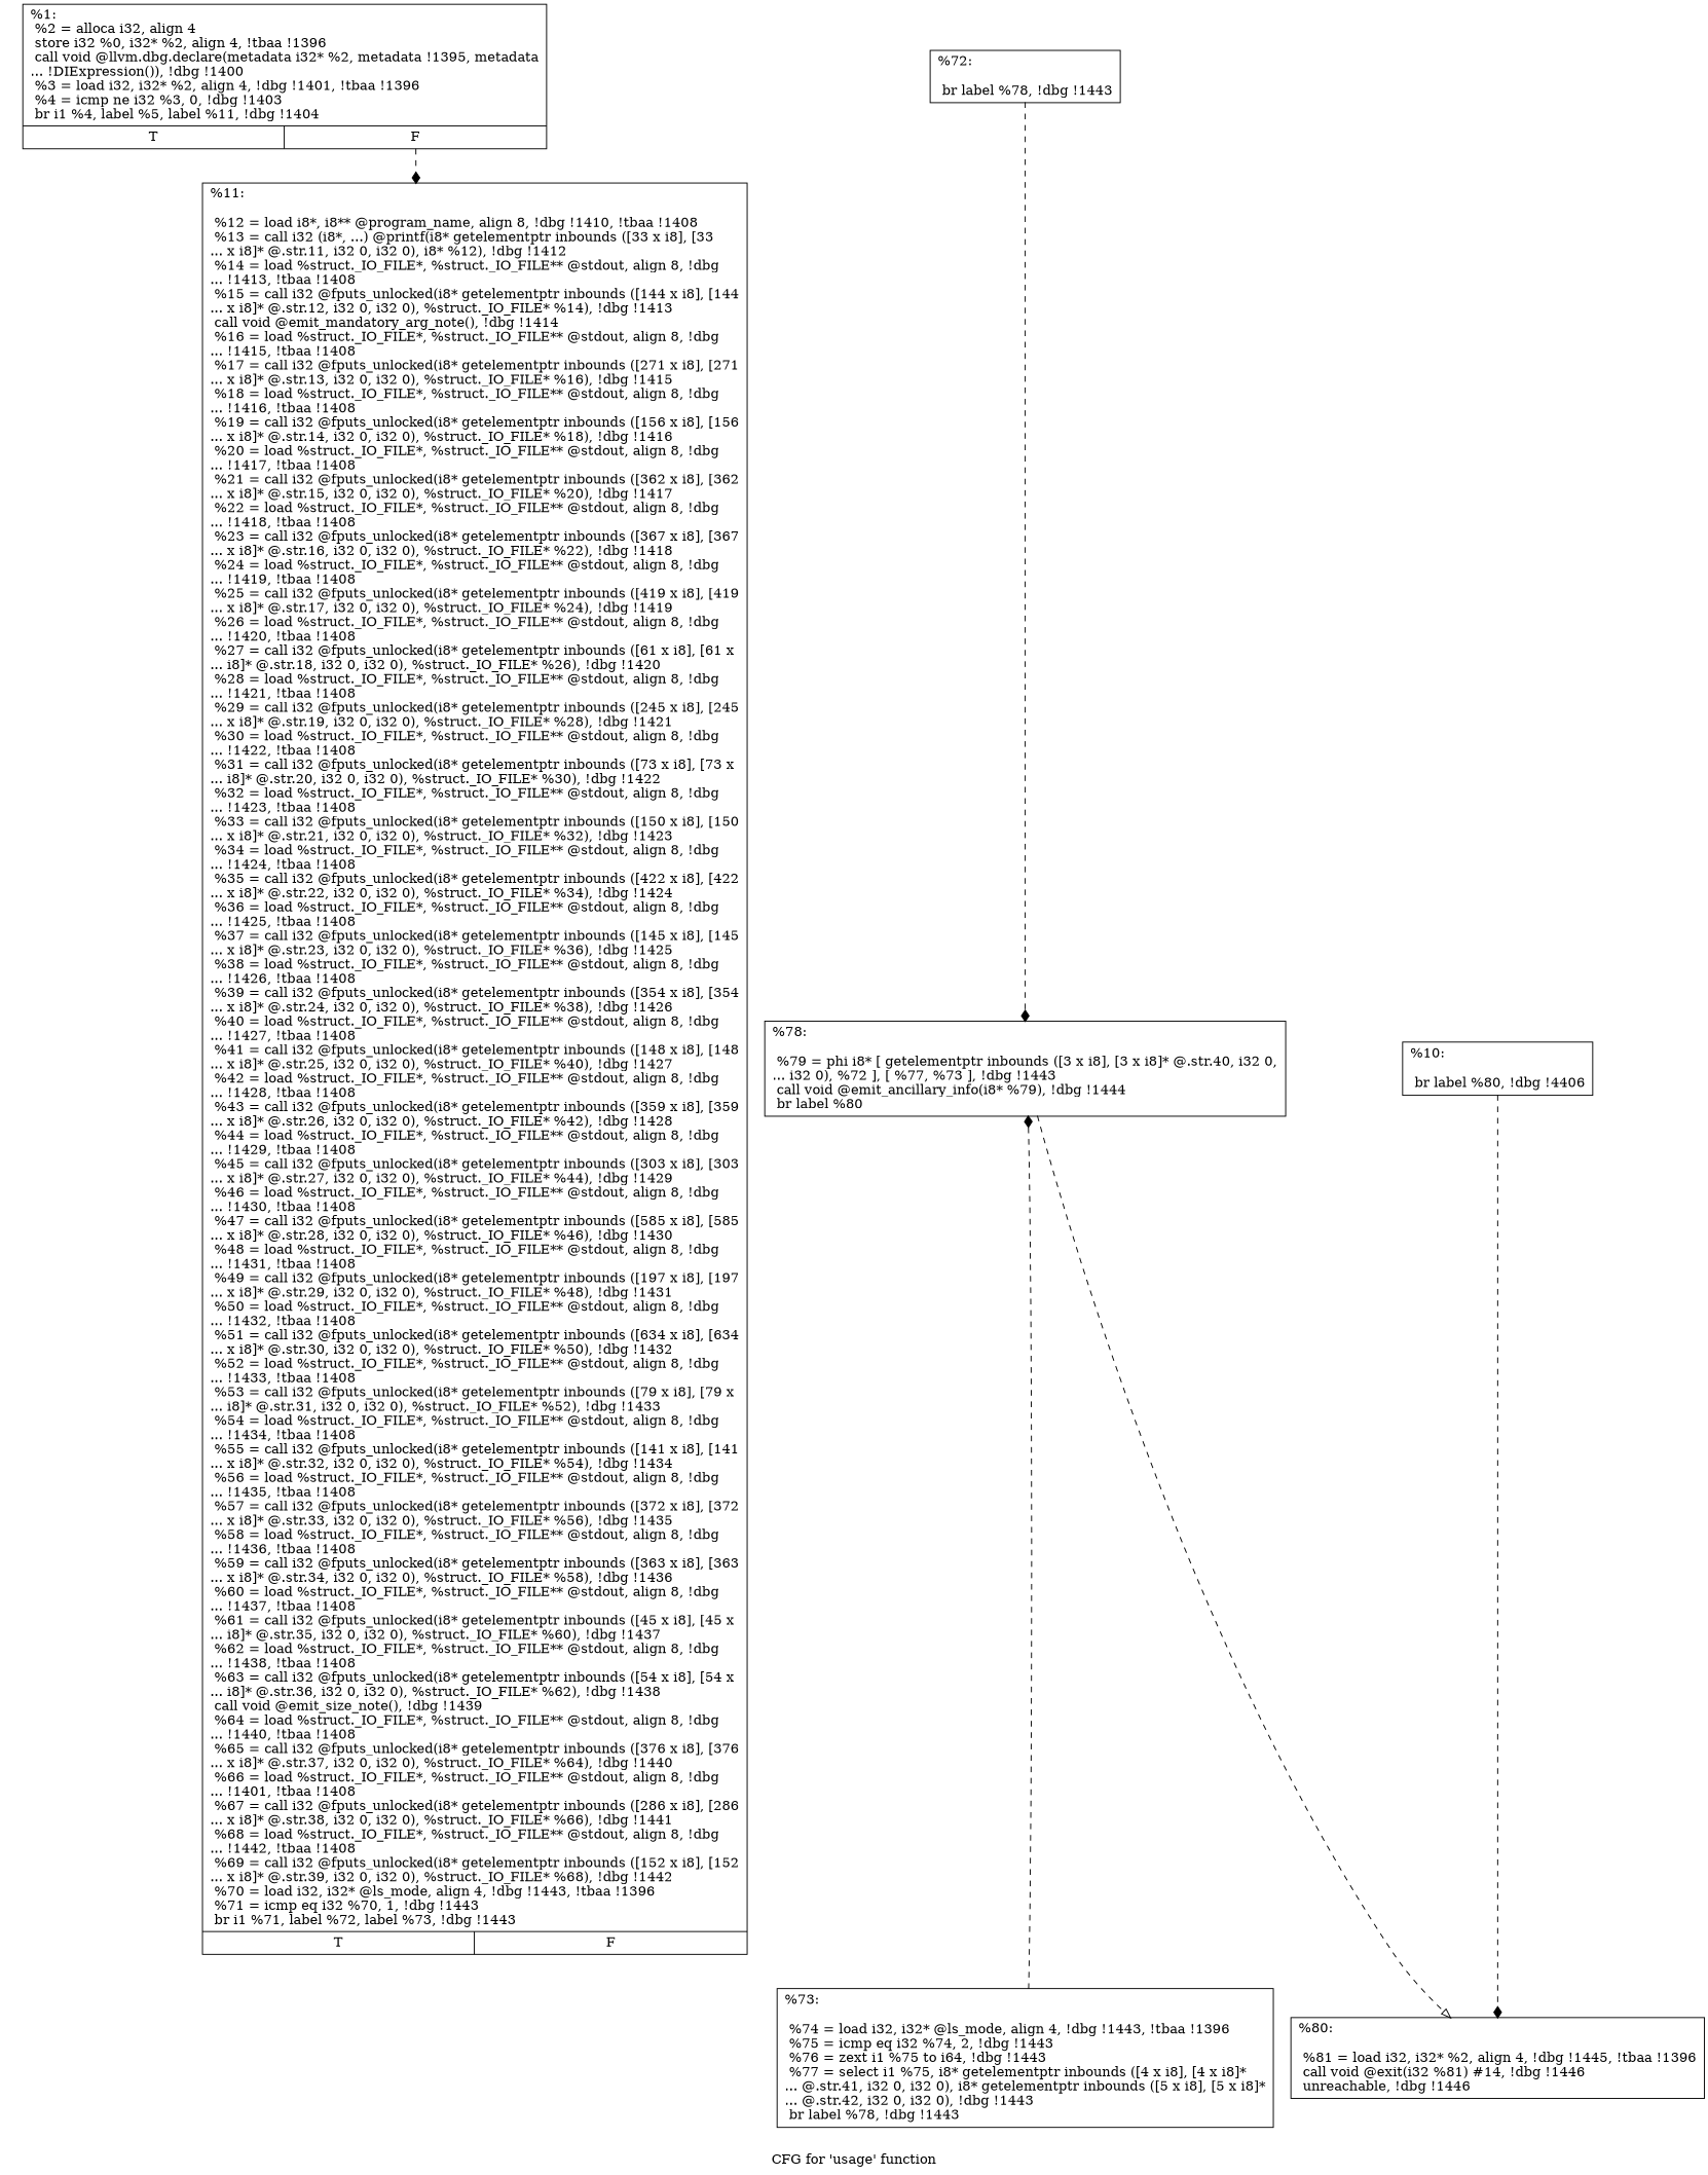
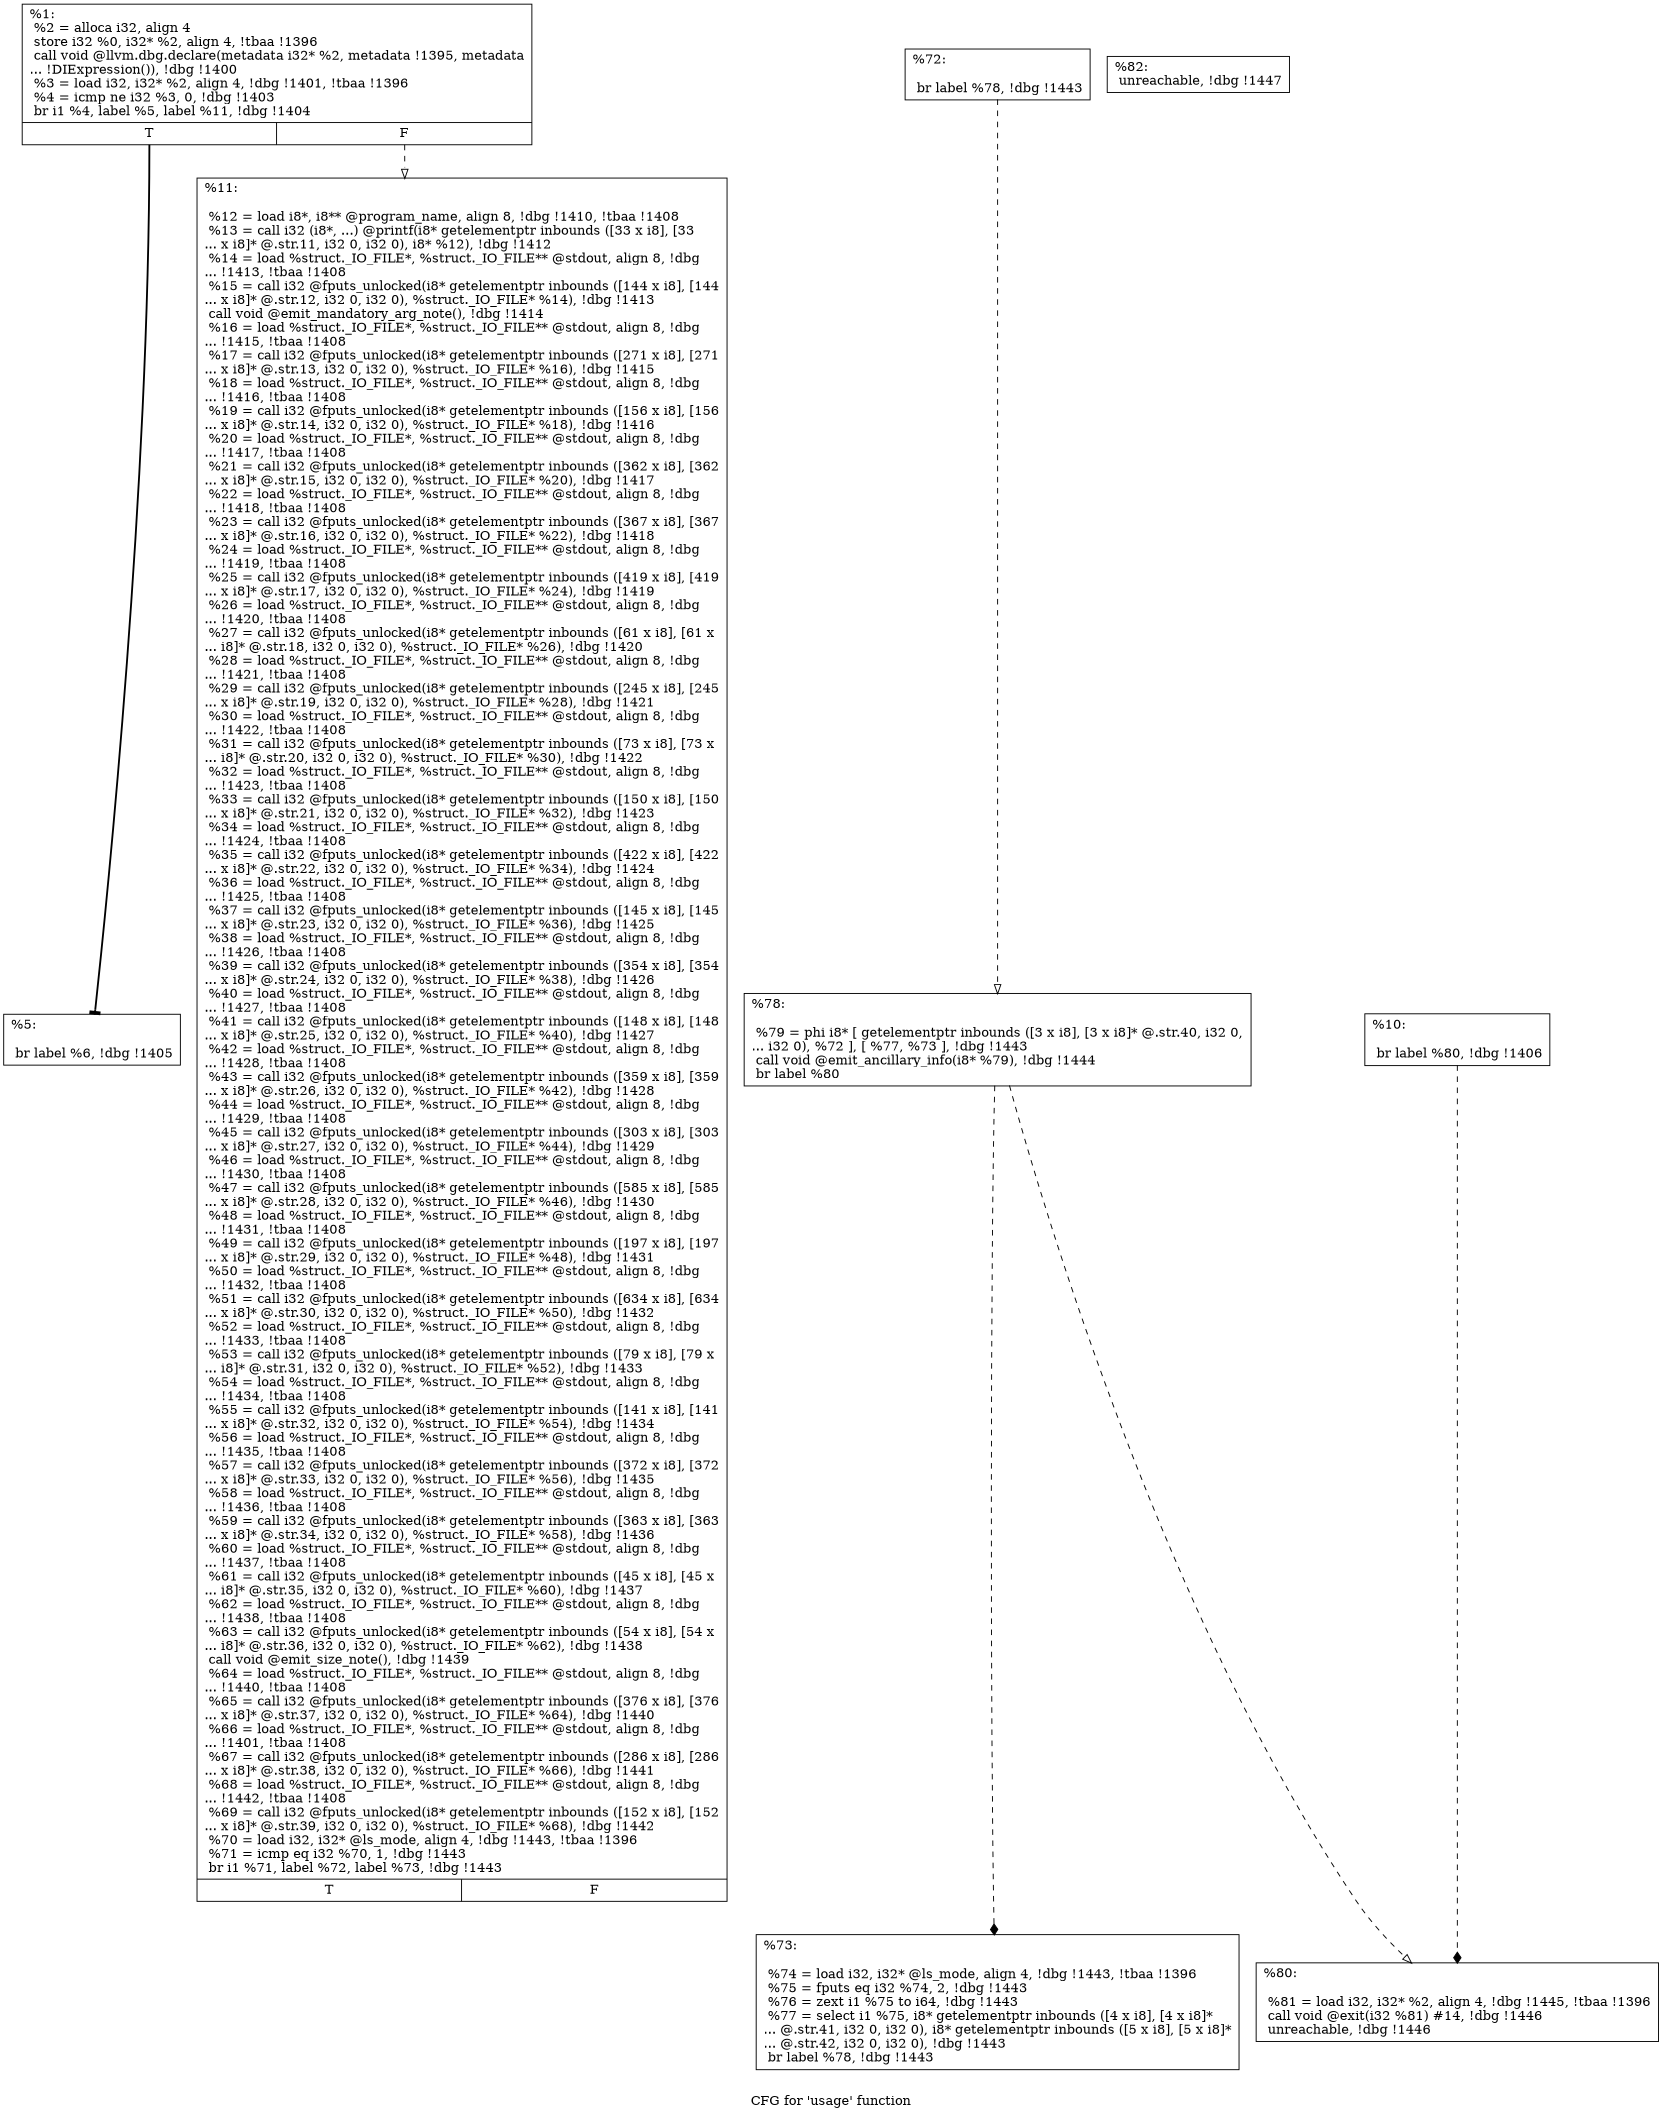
  digraph {
    label="CFG for 'usage' function"
    node [shape=record]
    edge [arrowhead=diamond style=dashed]
    n1 [label="{%1:\l  %2 = alloca i32, align 4\l  store i32 %0, i32* %2, align 4, !tbaa !1396\l  call void @llvm.dbg.declare(metadata i32* %2, metadata !1395, metadata\l... !DIExpression()), !dbg !1400\l  %3 = load i32, i32* %2, align 4, !dbg !1401, !tbaa !1396\l  %4 = icmp ne i32 %3, 0, !dbg !1403\l  br i1 %4, label %5, label %11, !dbg !1404\l|{<s0>T|<s1>F}}"]
+   n2 [label="{%5:\l\l  br label %6, !dbg !1405\l}"]
    n3 [label="{%11:\l\l  %12 = load i8*, i8** @program_name, align 8, !dbg !1410, !tbaa !1408\l  %13 = call i32 (i8*, ...) @printf(i8* getelementptr inbounds ([33 x i8], [33\l... x i8]* @.str.11, i32 0, i32 0), i8* %12), !dbg !1412\l  %14 = load %struct._IO_FILE*, %struct._IO_FILE** @stdout, align 8, !dbg\l... !1413, !tbaa !1408\l  %15 = call i32 @fputs_unlocked(i8* getelementptr inbounds ([144 x i8], [144\l... x i8]* @.str.12, i32 0, i32 0), %struct._IO_FILE* %14), !dbg !1413\l  call void @emit_mandatory_arg_note(), !dbg !1414\l  %16 = load %struct._IO_FILE*, %struct._IO_FILE** @stdout, align 8, !dbg\l... !1415, !tbaa !1408\l  %17 = call i32 @fputs_unlocked(i8* getelementptr inbounds ([271 x i8], [271\l... x i8]* @.str.13, i32 0, i32 0), %struct._IO_FILE* %16), !dbg !1415\l  %18 = load %struct._IO_FILE*, %struct._IO_FILE** @stdout, align 8, !dbg\l... !1416, !tbaa !1408\l  %19 = call i32 @fputs_unlocked(i8* getelementptr inbounds ([156 x i8], [156\l... x i8]* @.str.14, i32 0, i32 0), %struct._IO_FILE* %18), !dbg !1416\l  %20 = load %struct._IO_FILE*, %struct._IO_FILE** @stdout, align 8, !dbg\l... !1417, !tbaa !1408\l  %21 = call i32 @fputs_unlocked(i8* getelementptr inbounds ([362 x i8], [362\l... x i8]* @.str.15, i32 0, i32 0), %struct._IO_FILE* %20), !dbg !1417\l  %22 = load %struct._IO_FILE*, %struct._IO_FILE** @stdout, align 8, !dbg\l... !1418, !tbaa !1408\l  %23 = call i32 @fputs_unlocked(i8* getelementptr inbounds ([367 x i8], [367\l... x i8]* @.str.16, i32 0, i32 0), %struct._IO_FILE* %22), !dbg !1418\l  %24 = load %struct._IO_FILE*, %struct._IO_FILE** @stdout, align 8, !dbg\l... !1419, !tbaa !1408\l  %25 = call i32 @fputs_unlocked(i8* getelementptr inbounds ([419 x i8], [419\l... x i8]* @.str.17, i32 0, i32 0), %struct._IO_FILE* %24), !dbg !1419\l  %26 = load %struct._IO_FILE*, %struct._IO_FILE** @stdout, align 8, !dbg\l... !1420, !tbaa !1408\l  %27 = call i32 @fputs_unlocked(i8* getelementptr inbounds ([61 x i8], [61 x\l... i8]* @.str.18, i32 0, i32 0), %struct._IO_FILE* %26), !dbg !1420\l  %28 = load %struct._IO_FILE*, %struct._IO_FILE** @stdout, align 8, !dbg\l... !1421, !tbaa !1408\l  %29 = call i32 @fputs_unlocked(i8* getelementptr inbounds ([245 x i8], [245\l... x i8]* @.str.19, i32 0, i32 0), %struct._IO_FILE* %28), !dbg !1421\l  %30 = load %struct._IO_FILE*, %struct._IO_FILE** @stdout, align 8, !dbg\l... !1422, !tbaa !1408\l  %31 = call i32 @fputs_unlocked(i8* getelementptr inbounds ([73 x i8], [73 x\l... i8]* @.str.20, i32 0, i32 0), %struct._IO_FILE* %30), !dbg !1422\l  %32 = load %struct._IO_FILE*, %struct._IO_FILE** @stdout, align 8, !dbg\l... !1423, !tbaa !1408\l  %33 = call i32 @fputs_unlocked(i8* getelementptr inbounds ([150 x i8], [150\l... x i8]* @.str.21, i32 0, i32 0), %struct._IO_FILE* %32), !dbg !1423\l  %34 = load %struct._IO_FILE*, %struct._IO_FILE** @stdout, align 8, !dbg\l... !1424, !tbaa !1408\l  %35 = call i32 @fputs_unlocked(i8* getelementptr inbounds ([422 x i8], [422\l... x i8]* @.str.22, i32 0, i32 0), %struct._IO_FILE* %34), !dbg !1424\l  %36 = load %struct._IO_FILE*, %struct._IO_FILE** @stdout, align 8, !dbg\l... !1425, !tbaa !1408\l  %37 = call i32 @fputs_unlocked(i8* getelementptr inbounds ([145 x i8], [145\l... x i8]* @.str.23, i32 0, i32 0), %struct._IO_FILE* %36), !dbg !1425\l  %38 = load %struct._IO_FILE*, %struct._IO_FILE** @stdout, align 8, !dbg\l... !1426, !tbaa !1408\l  %39 = call i32 @fputs_unlocked(i8* getelementptr inbounds ([354 x i8], [354\l... x i8]* @.str.24, i32 0, i32 0), %struct._IO_FILE* %38), !dbg !1426\l  %40 = load %struct._IO_FILE*, %struct._IO_FILE** @stdout, align 8, !dbg\l... !1427, !tbaa !1408\l  %41 = call i32 @fputs_unlocked(i8* getelementptr inbounds ([148 x i8], [148\l... x i8]* @.str.25, i32 0, i32 0), %struct._IO_FILE* %40), !dbg !1427\l  %42 = load %struct._IO_FILE*, %struct._IO_FILE** @stdout, align 8, !dbg\l... !1428, !tbaa !1408\l  %43 = call i32 @fputs_unlocked(i8* getelementptr inbounds ([359 x i8], [359\l... x i8]* @.str.26, i32 0, i32 0), %struct._IO_FILE* %42), !dbg !1428\l  %44 = load %struct._IO_FILE*, %struct._IO_FILE** @stdout, align 8, !dbg\l... !1429, !tbaa !1408\l  %45 = call i32 @fputs_unlocked(i8* getelementptr inbounds ([303 x i8], [303\l... x i8]* @.str.27, i32 0, i32 0), %struct._IO_FILE* %44), !dbg !1429\l  %46 = load %struct._IO_FILE*, %struct._IO_FILE** @stdout, align 8, !dbg\l... !1430, !tbaa !1408\l  %47 = call i32 @fputs_unlocked(i8* getelementptr inbounds ([585 x i8], [585\l... x i8]* @.str.28, i32 0, i32 0), %struct._IO_FILE* %46), !dbg !1430\l  %48 = load %struct._IO_FILE*, %struct._IO_FILE** @stdout, align 8, !dbg\l... !1431, !tbaa !1408\l  %49 = call i32 @fputs_unlocked(i8* getelementptr inbounds ([197 x i8], [197\l... x i8]* @.str.29, i32 0, i32 0), %struct._IO_FILE* %48), !dbg !1431\l  %50 = load %struct._IO_FILE*, %struct._IO_FILE** @stdout, align 8, !dbg\l... !1432, !tbaa !1408\l  %51 = call i32 @fputs_unlocked(i8* getelementptr inbounds ([634 x i8], [634\l... x i8]* @.str.30, i32 0, i32 0), %struct._IO_FILE* %50), !dbg !1432\l  %52 = load %struct._IO_FILE*, %struct._IO_FILE** @stdout, align 8, !dbg\l... !1433, !tbaa !1408\l  %53 = call i32 @fputs_unlocked(i8* getelementptr inbounds ([79 x i8], [79 x\l... i8]* @.str.31, i32 0, i32 0), %struct._IO_FILE* %52), !dbg !1433\l  %54 = load %struct._IO_FILE*, %struct._IO_FILE** @stdout, align 8, !dbg\l... !1434, !tbaa !1408\l  %55 = call i32 @fputs_unlocked(i8* getelementptr inbounds ([141 x i8], [141\l... x i8]* @.str.32, i32 0, i32 0), %struct._IO_FILE* %54), !dbg !1434\l  %56 = load %struct._IO_FILE*, %struct._IO_FILE** @stdout, align 8, !dbg\l... !1435, !tbaa !1408\l  %57 = call i32 @fputs_unlocked(i8* getelementptr inbounds ([372 x i8], [372\l... x i8]* @.str.33, i32 0, i32 0), %struct._IO_FILE* %56), !dbg !1435\l  %58 = load %struct._IO_FILE*, %struct._IO_FILE** @stdout, align 8, !dbg\l... !1436, !tbaa !1408\l  %59 = call i32 @fputs_unlocked(i8* getelementptr inbounds ([363 x i8], [363\l... x i8]* @.str.34, i32 0, i32 0), %struct._IO_FILE* %58), !dbg !1436\l  %60 = load %struct._IO_FILE*, %struct._IO_FILE** @stdout, align 8, !dbg\l... !1437, !tbaa !1408\l  %61 = call i32 @fputs_unlocked(i8* getelementptr inbounds ([45 x i8], [45 x\l... i8]* @.str.35, i32 0, i32 0), %struct._IO_FILE* %60), !dbg !1437\l  %62 = load %struct._IO_FILE*, %struct._IO_FILE** @stdout, align 8, !dbg\l... !1438, !tbaa !1408\l  %63 = call i32 @fputs_unlocked(i8* getelementptr inbounds ([54 x i8], [54 x\l... i8]* @.str.36, i32 0, i32 0), %struct._IO_FILE* %62), !dbg !1438\l  call void @emit_size_note(), !dbg !1439\l  %64 = load %struct._IO_FILE*, %struct._IO_FILE** @stdout, align 8, !dbg\l... !1440, !tbaa !1408\l  %65 = call i32 @fputs_unlocked(i8* getelementptr inbounds ([376 x i8], [376\l... x i8]* @.str.37, i32 0, i32 0), %struct._IO_FILE* %64), !dbg !1440\l  %66 = load %struct._IO_FILE*, %struct._IO_FILE** @stdout, align 8, !dbg\l... !1401, !tbaa !1408\l  %67 = call i32 @fputs_unlocked(i8* getelementptr inbounds ([286 x i8], [286\l... x i8]* @.str.38, i32 0, i32 0), %struct._IO_FILE* %66), !dbg !1441\l  %68 = load %struct._IO_FILE*, %struct._IO_FILE** @stdout, align 8, !dbg\l... !1442, !tbaa !1408\l  %69 = call i32 @fputs_unlocked(i8* getelementptr inbounds ([152 x i8], [152\l... x i8]* @.str.39, i32 0, i32 0), %struct._IO_FILE* %68), !dbg !1442\l  %70 = load i32, i32* @ls_mode, align 4, !dbg !1443, !tbaa !1396\l  %71 = icmp eq i32 %70, 1, !dbg !1443\l  br i1 %71, label %72, label %73, !dbg !1443\l|{<s0>T|<s1>F}}"]
    n4 [label="{%72:\l\l  br label %78, !dbg !1443\l}"]
    n5 [label="{%78:\l\l  %79 = phi i8* [ getelementptr inbounds ([3 x i8], [3 x i8]* @.str.40, i32 0,\l... i32 0), %72 ], [ %77, %73 ], !dbg !1443\l  call void @emit_ancillary_info(i8* %79), !dbg !1444\l  br label %80\l}"]
-   n6 [label="{%73:\l\l  %74 = load i32, i32* @ls_mode, align 4, !dbg !1443, !tbaa !1396\l  %75 = icmp eq i32 %74, 2, !dbg !1443\l  %76 = zext i1 %75 to i64, !dbg !1443\l  %77 = select i1 %75, i8* getelementptr inbounds ([4 x i8], [4 x i8]*\l... @.str.41, i32 0, i32 0), i8* getelementptr inbounds ([5 x i8], [5 x i8]*\l... @.str.42, i32 0, i32 0), !dbg !1443\l  br label %78, !dbg !1443\l}"]
-   n7 [label="{%10:\l\l  br label %80, !dbg !4406\l}"]
+   n6 [label="{%73:\l\l  %74 = load i32, i32* @ls_mode, align 4, !dbg !1443, !tbaa !1396\l  %75 = fputs eq i32 %74, 2, !dbg !1443\l  %76 = zext i1 %75 to i64, !dbg !1443\l  %77 = select i1 %75, i8* getelementptr inbounds ([4 x i8], [4 x i8]*\l... @.str.41, i32 0, i32 0), i8* getelementptr inbounds ([5 x i8], [5 x i8]*\l... @.str.42, i32 0, i32 0), !dbg !1443\l  br label %78, !dbg !1443\l}"]
+   n7 [label="{%10:\l\l  br label %80, !dbg !1406\l}"]
    n8 [label="{%80:\l\l  %81 = load i32, i32* %2, align 4, !dbg !1445, !tbaa !1396\l  call void @exit(i32 %81) #14, !dbg !1446\l  unreachable, !dbg !1446\l}"]
-   n1 -> n3 [tailport=s1]
-   n4 -> n5
+   n9 [label="{%82:                                                  \l  unreachable, !dbg !1447\l}"]
+   n1 -> n2 [arrowhead=tee style=bold tailport=s0]
+   n1 -> n3 [arrowhead=onormal tailport=s1]
+   n4 -> n5 [arrowhead=onormal]
    n5 -> n8 [arrowhead=onormal]
-   n6 -> n5
+   n5 -> n6
    n7 -> n8
  }
